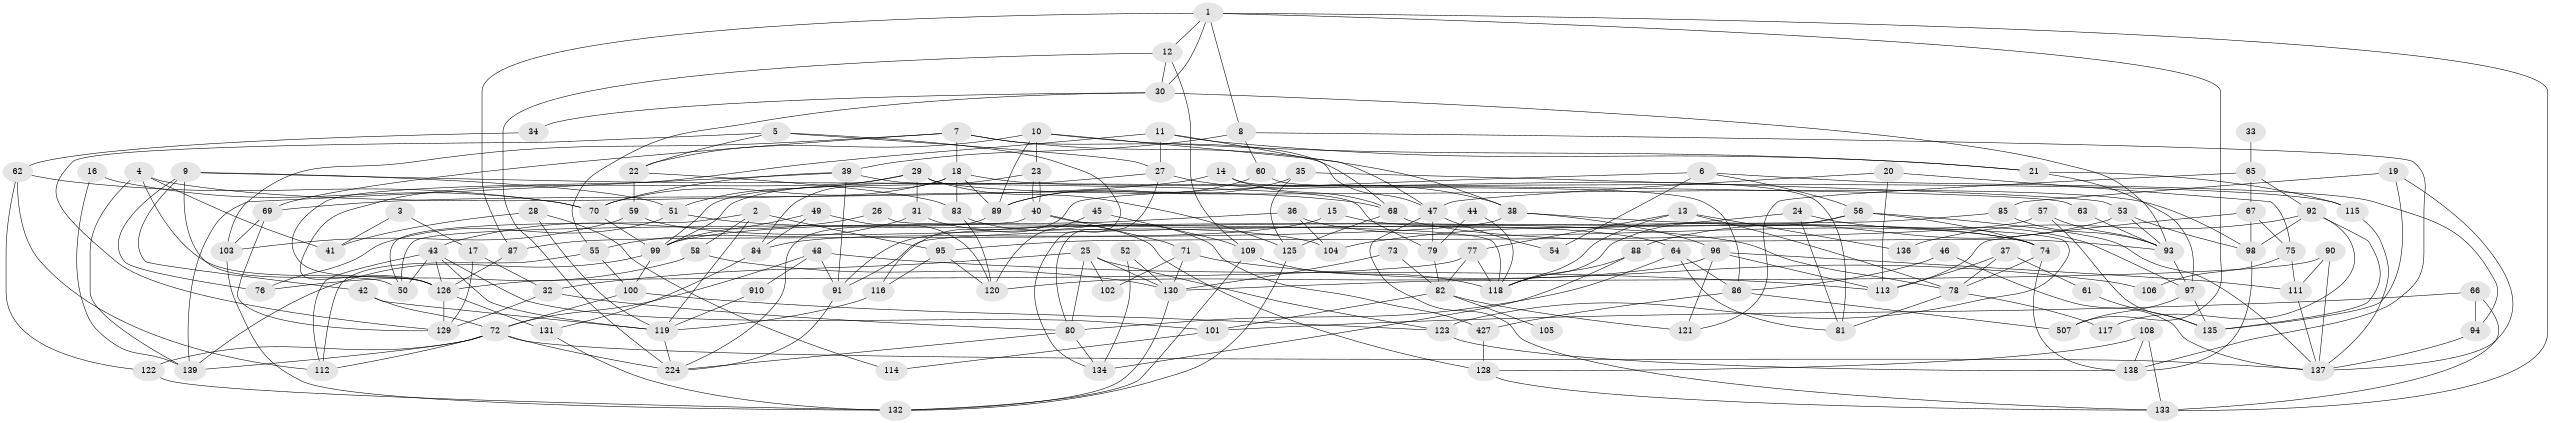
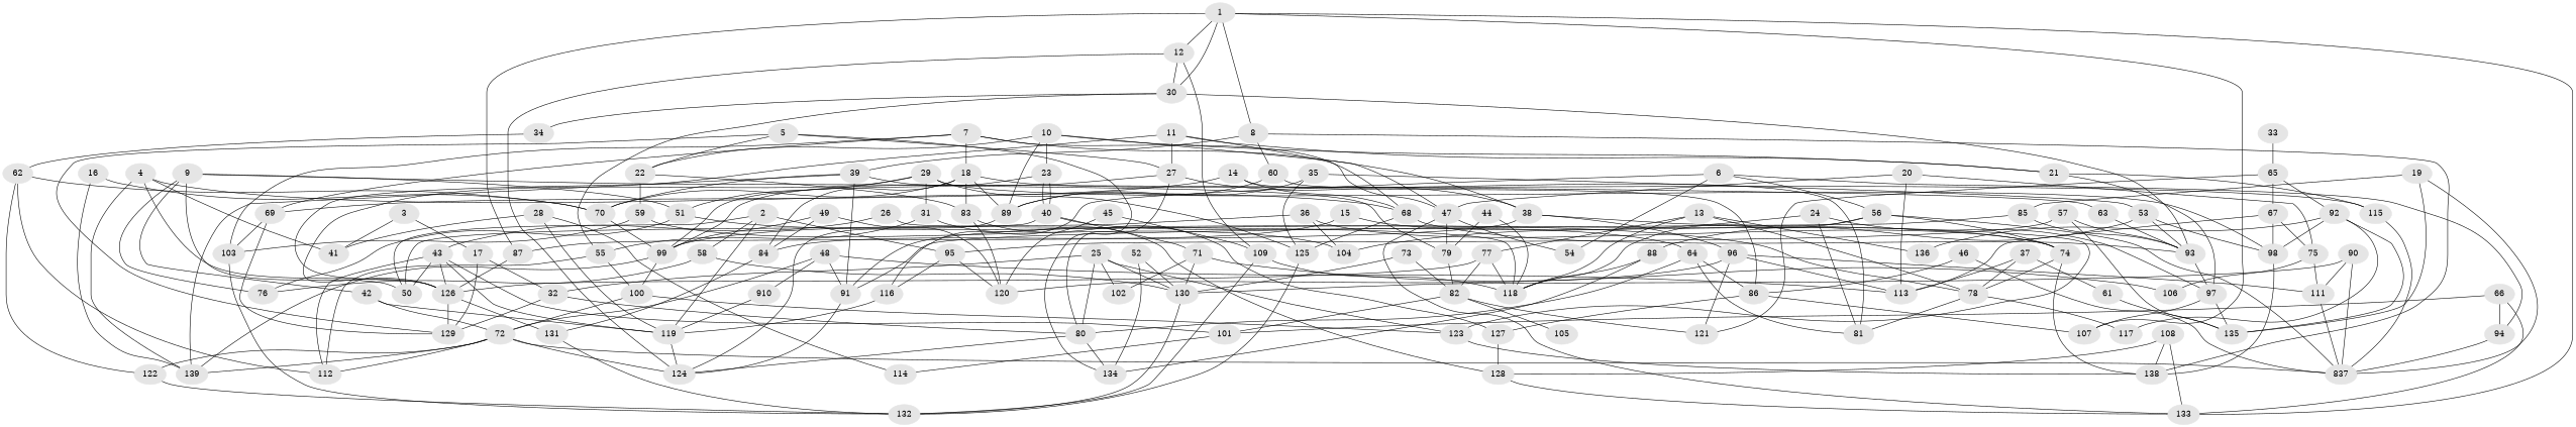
  graph {
    node [color=gray90 style=filled]
    1
    8
    12
    30
    87
-   107 [label=507]
+   107
    133
    39
    60
    138
    109
-   124 [label=224]
+   124
    34
    55
    93
    126
    2
    50
    58
    95
    119
    76
    130
    116
    120
    3
    17
    41
    129
    32
    4
    68
    139
    125
    131
    5
    22
    27
    134
    83
    59
    38
    99
    80
    6
    54
    56
    94
    118
    74
-   137
+   137 [label=837]
    91
    7
    18
    47
    69
    103
    89
    84
    70
    115
    123
    96
    79
    132
    81
    9
    42
    51
    63
    72
    78
    10
    21
    23
    97
    40
    11
    13
    77
    136
    82
    117
    14
    86
-   127 [label=427]
+   127
    15
    16
    33
    65
    19
    85
    135
    20
    75
    113
    106
    111
    104
    64
    71
    100
    24
    25
    102
    26
    43
    101
    112
    28
    114
    122
    29
    31
    98
    128
    62
    67
    92
    121
    35
    53
    88
    36
    37
    61
    44
    45
    46
    48
    n131 [label=910]
    49
    52
    57
    66
    73
    105
    90
    108
    1 -- 8
    1 -- 12
    1 -- 30
    1 -- 87
    1 -- 107
    1 -- 133
    8 -- 39
    8 -- 60
    8 -- 138
    12 -- 30
    12 -- 109
    12 -- 124
    30 -- 34
    30 -- 55
    30 -- 93
    87 -- 126
    39 -- 139
    39 -- 91
    39 -- 70
    39 -- 79
    60 -- 89
    60 -- 81
    109 -- 118
    109 -- 132
    34 -- 62
    55 -- 100
    55 -- 112
    93 -- 97
    126 -- 129
    126 -- 131
    2 -- 50
    2 -- 58
    2 -- 95
    2 -- 119
    58 -- 76
    58 -- 130
    95 -- 116
    95 -- 120
    119 -- 124
    130 -- 132
    116 -- 119
    3 -- 17
    3 -- 41
    17 -- 129
    17 -- 32
    32 -- 129
    32 -- 80
    4 -- 126
    4 -- 41
    4 -- 68
    4 -- 139
    68 -- 93
    68 -- 125
    125 -- 132
    131 -- 132
    5 -- 129
    5 -- 22
    5 -- 27
    5 -- 134
    22 -- 83
    22 -- 59
    27 -- 38
    27 -- 99
    27 -- 80
    83 -- 120
    83 -- 127
    59 -- 103
    59 -- 104
    38 -- 87
    38 -- 123
    38 -- 96
    99 -- 139
    99 -- 100
    80 -- 124
    80 -- 134
    6 -- 116
    6 -- 54
    6 -- 56
    6 -- 94
    56 -- 118
    56 -- 74
    56 -- 137
    56 -- 91
    94 -- 137
    74 -- 138
    74 -- 78
    91 -- 124
    7 -- 38
    7 -- 18
    7 -- 47
    7 -- 69
    7 -- 103
    18 -- 83
    18 -- 89
    18 -- 84
    18 -- 70
    18 -- 115
    47 -- 133
    47 -- 54
    47 -- 79
    69 -- 129
    69 -- 103
    103 -- 132
    89 -- 124
    84 -- 131
    70 -- 99
    115 -- 137
    123 -- 138
    96 -- 120
    96 -- 113
    96 -- 111
    96 -- 121
    79 -- 82
    9 -- 50
    9 -- 76
    9 -- 42
    9 -- 51
    9 -- 63
    42 -- 119
    42 -- 72
    51 -- 76
    51 -- 78
    63 -- 93
    72 -- 124
    72 -- 139
    72 -- 137
    72 -- 112
    72 -- 122
    78 -- 81
    78 -- 117
    10 -- 22
    10 -- 47
    10 -- 89
    10 -- 21
    10 -- 23
    21 -- 115
    21 -- 97
    23 -- 99
    23 -- 40
    23 -- 40
    97 -- 107
    97 -- 135
    40 -- 50
    40 -- 64
    40 -- 71
    11 -- 126
    11 -- 68
    11 -- 27
    11 -- 21
    13 -- 118
    13 -- 78
    13 -- 77
    13 -- 136
    77 -- 126
    77 -- 118
    77 -- 82
    82 -- 101
    82 -- 121
    82 -- 105
    14 -- 68
    14 -- 69
    14 -- 86
    86 -- 107
    86 -- 127
    127 -- 128
    15 -- 74
    15 -- 84
    16 -- 139
    16 -- 70
    33 -- 65
    65 -- 67
    65 -- 92
    65 -- 121
    19 -- 137
    19 -- 85
    19 -- 135
    85 -- 93
    85 -- 91
    20 -- 47
    20 -- 75
    20 -- 113
    75 -- 106
    75 -- 111
    111 -- 137
    64 -- 80
    64 -- 81
    64 -- 86
    71 -- 130
    71 -- 106
    71 -- 102
    100 -- 123
    100 -- 72
    24 -- 81
    24 -- 97
    24 -- 104
    25 -- 130
    25 -- 32
    25 -- 80
    25 -- 123
    25 -- 102
    26 -- 118
    26 -- 43
    43 -- 126
    43 -- 50
    43 -- 119
    43 -- 101
    43 -- 112
    101 -- 114
    28 -- 119
    28 -- 41
    28 -- 114
    122 -- 132
    29 -- 126
    29 -- 125
    29 -- 51
    29 -- 31
    29 -- 98
    31 -- 55
    31 -- 128
    98 -- 138
    128 -- 133
    62 -- 70
    62 -- 112
    62 -- 122
    67 -- 75
    67 -- 113
    67 -- 98
    92 -- 136
    92 -- 117
    92 -- 135
    92 -- 98
    35 -- 125
    35 -- 89
    35 -- 53
    53 -- 93
    53 -- 98
    53 -- 88
    88 -- 134
    88 -- 118
    36 -- 99
    36 -- 74
    36 -- 104
    37 -- 78
    37 -- 113
    37 -- 61
    61 -- 135
    44 -- 118
    44 -- 79
    45 -- 109
    45 -- 120
    46 -- 137
    46 -- 86
    48 -- 91
    48 -- 72
    48 -- 113
    48 -- n131
    n131 -- 119
    49 -- 120
    49 -- 99
    49 -- 84
    52 -- 130
    52 -- 134
    57 -- 93
    57 -- 95
    57 -- 135
    66 -- 133
    66 -- 94
    66 -- 101
    73 -- 130
    73 -- 82
    90 -- 130
    90 -- 137
    90 -- 111
    108 -- 133
    108 -- 138
    108 -- 128
  }
